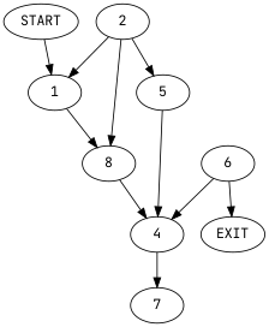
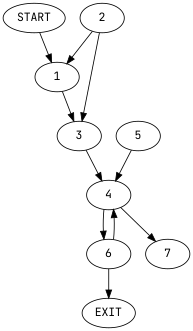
  digraph {
    fontname="JetBrains Mono"
    node [fontname="JetBrains Mono"]
    edge [fontname="JetBrains Mono"]
    n1 [label=START]
    1
-   3 [label=8]
+   3
    n4 [label=EXIT]
    2
    5
    4
    6
    7
    n1 -> 1
    1 -> 3
    3 -> 4
    2 -> 1
    2 -> 3
-   2 -> 5
    5 -> 4
+   4 -> 6
    4 -> 7
    6 -> n4
    6 -> 4
  }
